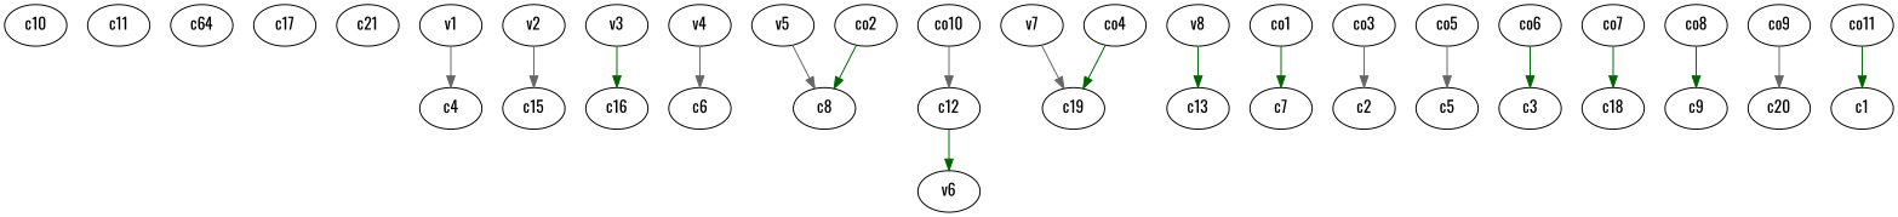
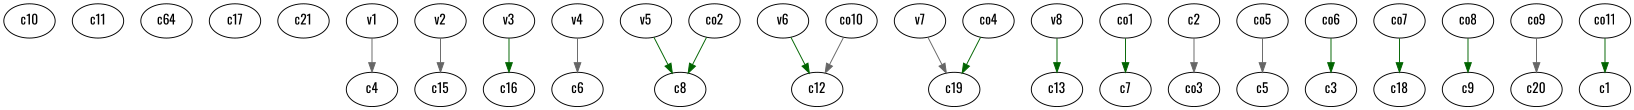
  strict digraph {
    fontname=Oswald
    node [fontname=Oswald]
    edge [color=darkgreen fontname=Oswald weight=1]
    c10
    c11
    n3 [label=c64]
    c17
    c21
    v1
    c4
    v2
    c15
    v3
    c16
    v4
    c6
    v5
    c8
    v6
    c12
    v7
    c19
    v8
    c13
    co1
    c7
    co2
    co3
    c2
    co4
    co5
    c5
    co6
    c3
    co7
    c18
    co8
    c9
    co9
    c20
    co10
    co11
    c1
    v1 -> c4 [color=gray40]
    v2 -> c15 [color=gray40]
    v3 -> c16
    v4 -> c6 [color=gray40]
-   v5 -> c8 [color=gray40]
-   c12 -> v6
+   v5 -> c8
+   v6 -> c12
    v7 -> c19 [color=gray40]
    v8 -> c13
    co1 -> c7
    co2 -> c8
-   co3 -> c2 [color=gray40]
+   c2 -> co3 [color=gray40]
    co4 -> c19
    co5 -> c5 [color=gray40]
    co6 -> c3
    co7 -> c18
    co8 -> c9
    co9 -> c20 [color=gray40]
    co10 -> c12 [color=gray40]
    co11 -> c1
  }
